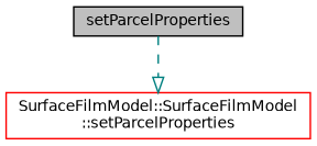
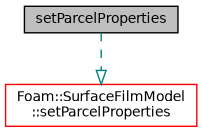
  digraph {
    rankdir=TB
    node [fontname=Helvetica fontsize=10 shape=record]
    n1 [color=black fillcolor=grey75 fontcolor=black height=0.2 label=setParcelProperties style=filled width=0.4]
-   n2 [color=red height=0.2 label="SurfaceFilmModel::SurfaceFilmModel\l::setParcelProperties" width=0.4]
+   n2 [color=red height=0.2 label="Foam::SurfaceFilmModel\l::setParcelProperties" width=0.4]
    n1 -> n2 [color=teal fontname=Helvetica fontsize=10 labelfontname=Helvetica labelfontsize=10 style=dashed arrowhead=onormal]
  }
